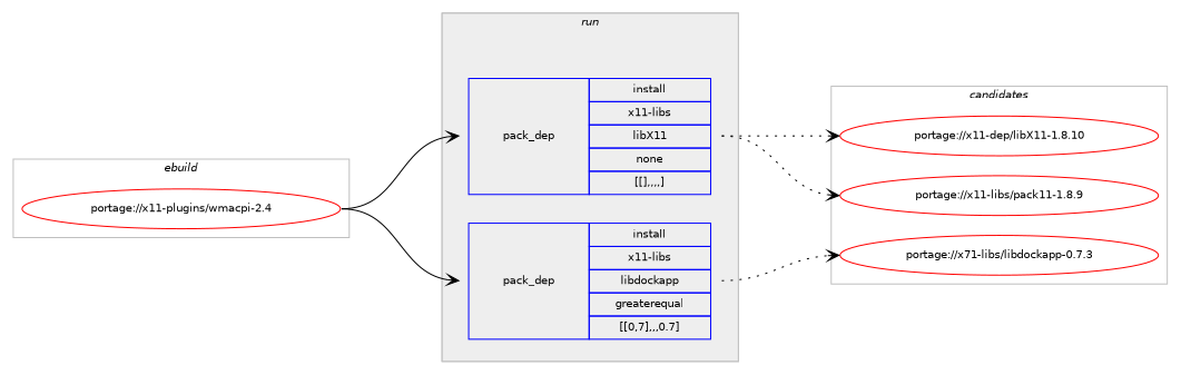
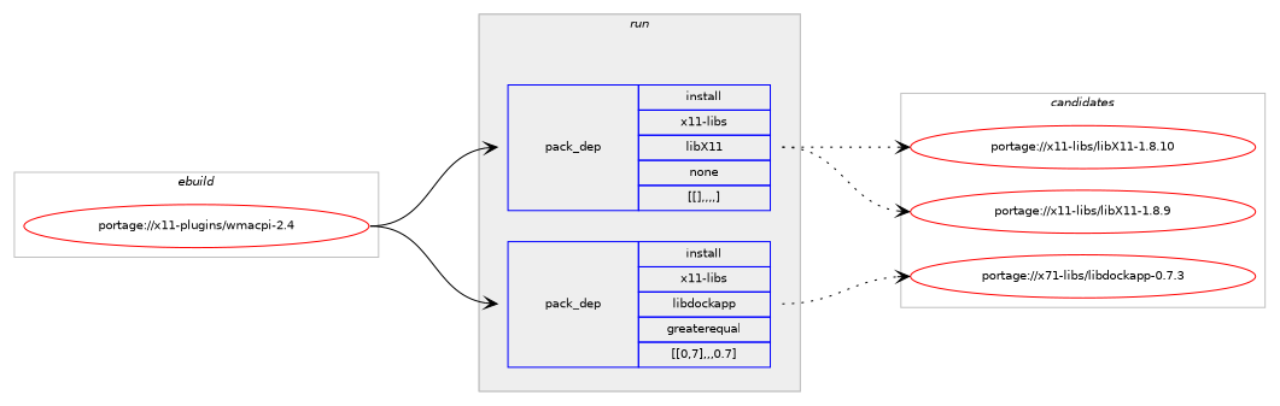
  digraph {
    compound=true
    concentrate=true
    fontname=Helvetica
    fontsize=10
    newrank=true
    rankdir=LR
    ranksep=1.5
    node [color=red fontname=Helvetica fontsize=10]
    edge [arrowhead=vee headport=w style=dotted tailport=e weight=100]
    n1 [label="portage://x11-plugins/wmacpi-2.4" width=4]
    n2 [color=blue label=<<TABLE BORDER="0" CELLBORDER="1" CELLSPACING="0" CELLPADDING="4" WIDTH="220"><TR><TD ROWSPAN="6" CELLPADDING="30">pack_dep</TD></TR><TR><TD WIDTH="110">install</TD></TR><TR><TD>x11-libs</TD></TR><TR><TD>libX11</TD></TR><TR><TD>none</TD></TR><TR><TD>[[],,,,]</TD></TR></TABLE>> shape=none]
    n3 [color=blue label=<<TABLE BORDER="0" CELLBORDER="1" CELLSPACING="0" CELLPADDING="4" WIDTH="220"><TR><TD ROWSPAN="6" CELLPADDING="30">pack_dep</TD></TR><TR><TD WIDTH="110">install</TD></TR><TR><TD>x11-libs</TD></TR><TR><TD>libdockapp</TD></TR><TR><TD>greaterequal</TD></TR><TR><TD>[[0,7],,,0.7]</TD></TR></TABLE>> shape=none]
-   n4 [label="portage://x11-dep/libX11-1.8.10" width=4]
-   n5 [label="portage://x11-libs/pack11-1.8.9" width=4]
+   n4 [label="portage://x11-libs/libX11-1.8.10" width=4]
+   n5 [label="portage://x11-libs/libX11-1.8.9" width=4]
    n6 [label="portage://x71-libs/libdockapp-0.7.3" width=4]
    subgraph cluster_1 {
      color=gray
      label=<<i>ebuild</i>>
      n1
    }
    subgraph cluster_2 {
      color=gray
      label=<<i>dependencies</i>>
      subgraph cluster_3 {
        color=gray
        fillcolor="#eeeeee"
        label=<<i>compile</i>>
        style=filled
        subgraph sub_4 {
          color=gray
          fillcolor="#eeeeee"
          label=<<i>compile</i>>
          style=filled
          n2
        }
        subgraph sub_5 {
          color=gray
          fillcolor="#eeeeee"
          label=<<i>compile</i>>
          style=filled
          n3
        }
      }
      subgraph cluster_6 {
        color=gray
        fillcolor="#eeeeee"
        label=<<i>compile and run</i>>
        style=filled
      }
      subgraph cluster_7 {
        color=gray
        fillcolor="#eeeeee"
        label=<<i>run</i>>
        style=filled
      }
    }
    subgraph cluster_8 {
      color=gray
      label=<<i>candidates</i>>
      rank=same
      subgraph sub_9 {
        color=black
        label=<<i>candidates</i>>
        nodesep=1
        rank=same
        n4
        n5
      }
      subgraph sub_10 {
        color=black
        label=<<i>candidates</i>>
        nodesep=1
        rank=same
        n6
      }
    }
    n1 -> n2 [style=solid weight=20]
    n1 -> n3 [style=solid weight=20]
    n2 -> n4
    n2 -> n5
    n3 -> n6
  }
